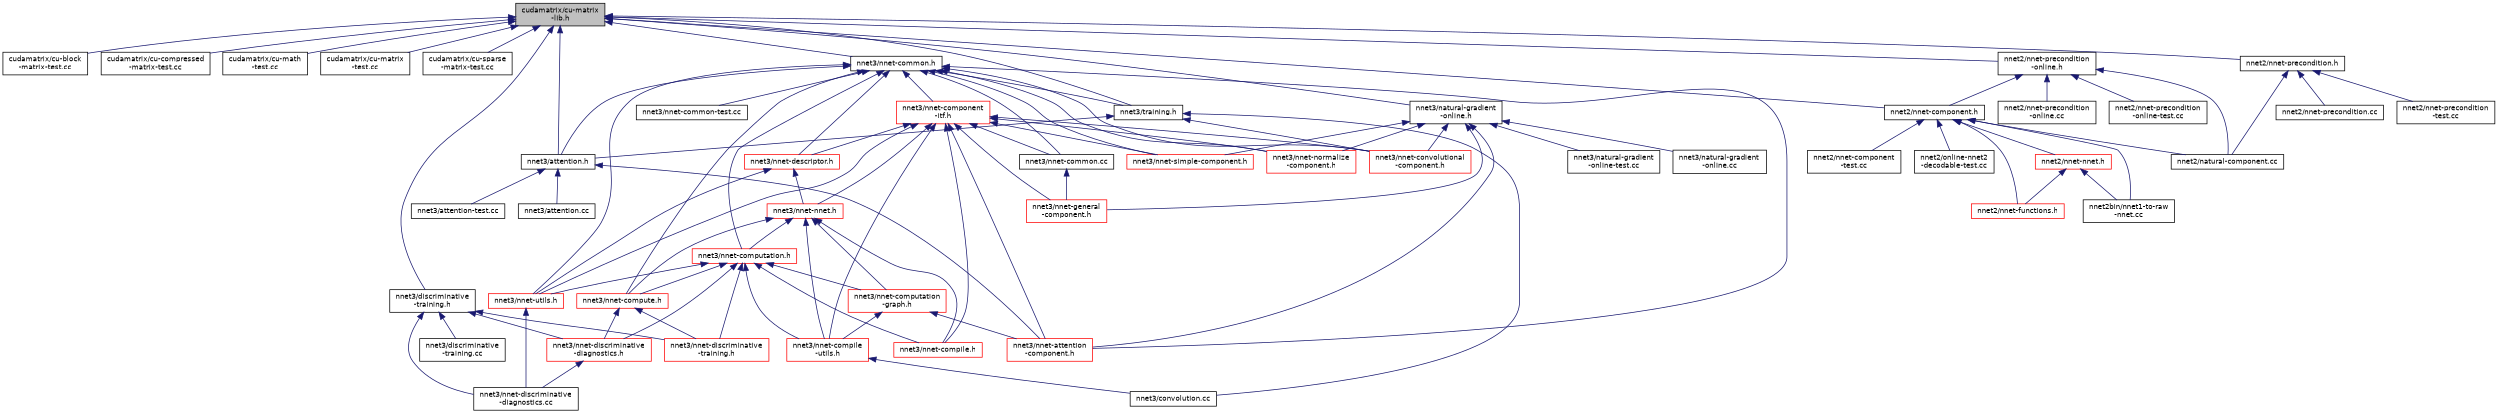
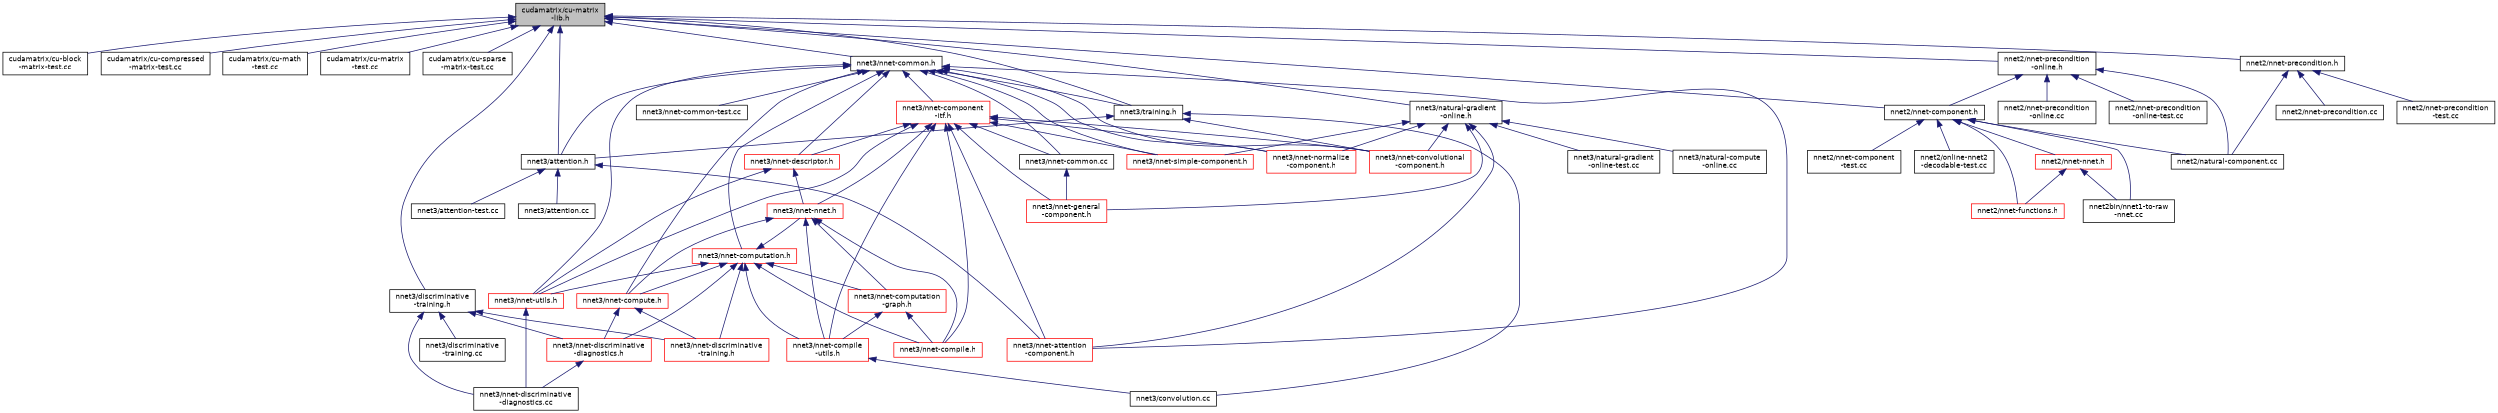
  digraph {
    node [color=black fillcolor=white fontname=Helvetica fontsize=10 shape=record style=filled]
    edge [color=midnightblue dir=back fontname=Helvetica fontsize=10 labelfontname=Helvetica labelfontsize=10 style=solid]
    n1 [fillcolor=grey75 fontcolor=black height=0.2 label="cudamatrix/cu-matrix\l-lib.h" width=0.4]
    n2 [height=0.2 label="cudamatrix/cu-block\l-matrix-test.cc" width=0.4]
    n3 [height=0.2 label="cudamatrix/cu-compressed\l-matrix-test.cc" width=0.4]
    n4 [height=0.2 label="cudamatrix/cu-math\l-test.cc" width=0.4]
    n5 [height=0.2 label="cudamatrix/cu-matrix\l-test.cc" width=0.4]
    n6 [height=0.2 label="cudamatrix/cu-sparse\l-matrix-test.cc" width=0.4]
    n7 [height=0.2 label="nnet3/nnet-common.h" width=0.4]
    n8 [height=0.2 label="nnet3/attention.h" width=0.4]
    n9 [height=0.2 label="nnet3/training.h" width=0.4]
    n10 [height=0.2 label="nnet2/nnet-component.h" width=0.4]
    n11 [height=0.2 label="nnet2/nnet-precondition\l-online.h" width=0.4]
    n12 [height=0.2 label="nnet2/nnet-precondition.h" width=0.4]
    n13 [height=0.2 label="nnet3/discriminative\l-training.h" width=0.4]
    n14 [height=0.2 label="nnet3/natural-gradient\l-online.h" width=0.4]
    n15 [color=red height=0.2 label="nnet3/nnet-component\l-itf.h" width=0.4]
    n16 [color=red height=0.2 label="nnet3/nnet-computation.h" width=0.4]
    n17 [color=red height=0.2 label="nnet3/nnet-compute.h" width=0.4]
    n18 [color=red height=0.2 label="nnet3/nnet-utils.h" width=0.4]
    n19 [color=red height=0.2 label="nnet3/nnet-descriptor.h" width=0.4]
    n20 [color=red height=0.2 label="nnet3/nnet-attention\l-component.h" width=0.4]
    n21 [color=red height=0.2 label="nnet3/nnet-simple-component.h" width=0.4]
    n22 [color=red height=0.2 label="nnet3/nnet-normalize\l-component.h" width=0.4]
    n23 [color=red height=0.2 label="nnet3/nnet-convolutional\l-component.h" width=0.4]
    n24 [height=0.2 label="nnet3/nnet-common-test.cc" width=0.4]
    n25 [height=0.2 label="nnet3/nnet-common.cc" width=0.4]
    n26 [height=0.2 label="nnet3/attention-test.cc" width=0.4]
    n27 [height=0.2 label="nnet3/attention.cc" width=0.4]
    n28 [height=0.2 label="nnet3/convolution.cc" width=0.4]
    n29 [color=red height=0.2 label="nnet2/nnet-nnet.h" width=0.4]
    n30 [color=red height=0.2 label="nnet2/nnet-functions.h" width=0.4]
    n31 [height=0.2 label="nnet2bin/nnet1-to-raw\l-nnet.cc" width=0.4]
    n32 [height=0.2 label="nnet2/nnet-component\l-test.cc" width=0.4]
    n33 [height=0.2 label="nnet2/natural-component.cc" width=0.4]
    n34 [height=0.2 label="nnet2/online-nnet2\l-decodable-test.cc" width=0.4]
    n35 [height=0.2 label="nnet2/nnet-precondition\l-online-test.cc" width=0.4]
    n36 [height=0.2 label="nnet2/nnet-precondition\l-online.cc" width=0.4]
    n37 [height=0.2 label="nnet2/nnet-precondition\l-test.cc" width=0.4]
    n38 [height=0.2 label="nnet2/nnet-precondition.cc" width=0.4]
    n39 [color=red height=0.2 label="nnet3/nnet-discriminative\l-diagnostics.h" width=0.4]
    n40 [color=red height=0.2 label="nnet3/nnet-discriminative\l-training.h" width=0.4]
    n41 [height=0.2 label="nnet3/nnet-discriminative\l-diagnostics.cc" width=0.4]
    n42 [height=0.2 label="nnet3/discriminative\l-training.cc" width=0.4]
    n43 [color=red height=0.2 label="nnet3/nnet-general\l-component.h" width=0.4]
    n44 [height=0.2 label="nnet3/natural-gradient\l-online-test.cc" width=0.4]
-   n45 [height=0.2 label="nnet3/natural-gradient\l-online.cc" width=0.4]
+   n45 [height=0.2 label="nnet3/natural-compute\l-online.cc" width=0.4]
    n46 [color=red height=0.2 label="nnet3/nnet-nnet.h" width=0.4]
    n47 [color=red height=0.2 label="nnet3/nnet-compile.h" width=0.4]
    n48 [color=red height=0.2 label="nnet3/nnet-compile\l-utils.h" width=0.4]
    n49 [color=red height=0.2 label="nnet3/nnet-computation\l-graph.h" width=0.4]
    n1 -> n2
    n1 -> n3
    n1 -> n4
    n1 -> n5
    n1 -> n6
    n1 -> n7
    n1 -> n8
    n1 -> n9
    n1 -> n10
    n1 -> n11
    n1 -> n12
    n1 -> n13
    n1 -> n14
    n7 -> n8
    n7 -> n9
    n7 -> n15
    n7 -> n16
    n7 -> n17
    n7 -> n18
    n7 -> n19
    n7 -> n20
    n7 -> n21
    n7 -> n22
    n7 -> n23
    n7 -> n24
    n7 -> n25
    n8 -> n20
    n8 -> n26
    n8 -> n27
    n9 -> n8
    n9 -> n23
    n9 -> n28
    n10 -> n29
    n10 -> n30
    n10 -> n31
    n10 -> n32
    n10 -> n33
    n10 -> n34
    n11 -> n10
    n11 -> n33
    n11 -> n35
    n11 -> n36
    n12 -> n33
    n12 -> n37
    n12 -> n38
    n13 -> n39
    n13 -> n40
    n13 -> n41
    n13 -> n42
    n14 -> n20
    n14 -> n21
    n14 -> n22
    n14 -> n23
    n14 -> n43
    n14 -> n44
    n14 -> n45
    n15 -> n18
    n15 -> n19
    n15 -> n20
    n15 -> n21
    n15 -> n22
    n15 -> n23
    n15 -> n25
    n15 -> n43
    n15 -> n46
    n15 -> n47
    n15 -> n48
    n16 -> n17
    n16 -> n18
    n16 -> n39
    n16 -> n40
    n16 -> n47
    n16 -> n48
    n16 -> n49
    n17 -> n39
    n17 -> n40
    n18 -> n41
    n19 -> n18
    n19 -> n46
    n25 -> n43
    n29 -> n30
    n29 -> n31
    n39 -> n41
-   n46 -> n16
+   n16 -> n46
    n46 -> n17
    n46 -> n47
    n46 -> n48
    n46 -> n49
    n48 -> n28
-   n49 -> n20
+   n49 -> n47
    n49 -> n48
  }
